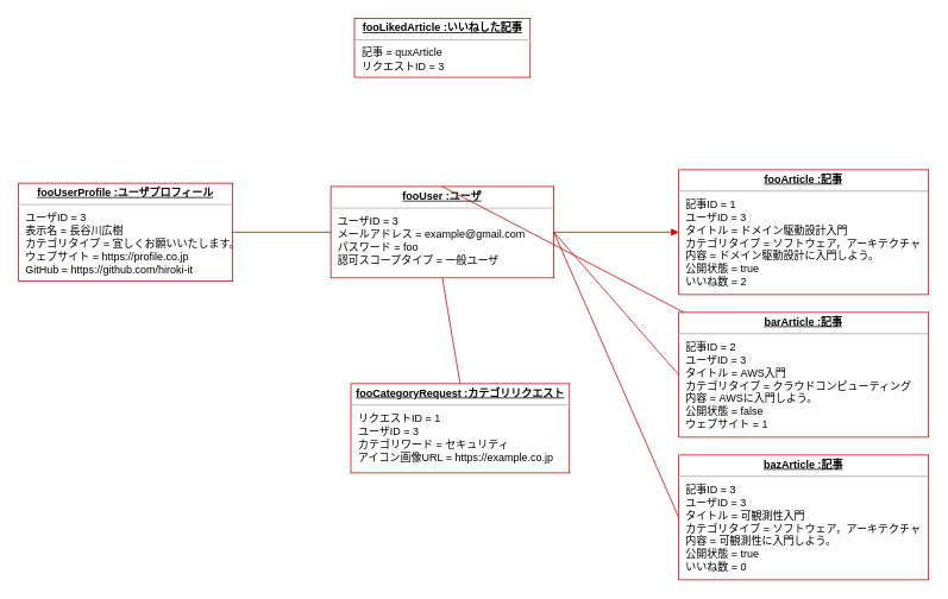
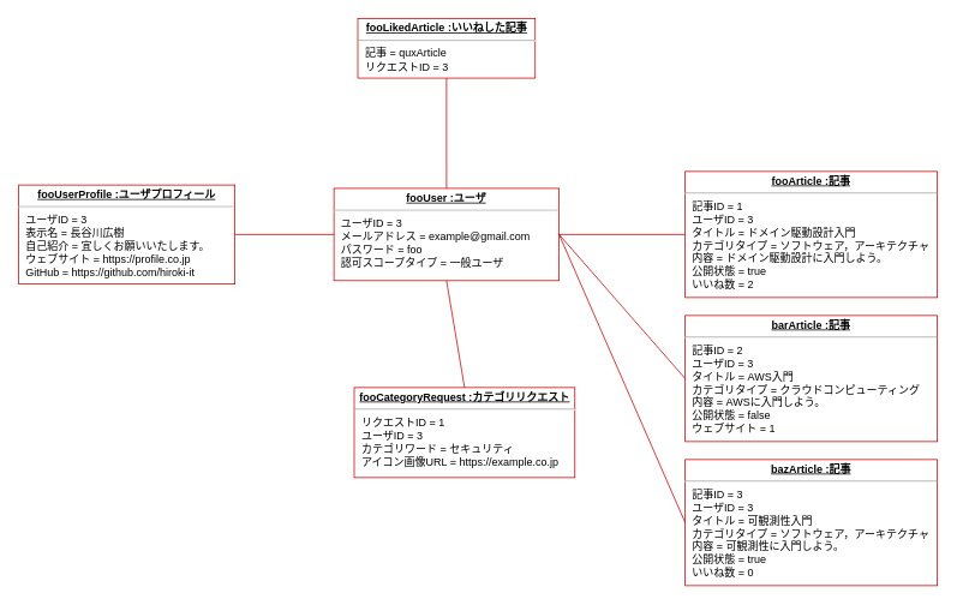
  <mxCell id="0" />
  <mxCell id="1" parent="0" />
  <mxCell id="2" value="&lt;p style=&quot;margin: 0px ; margin-top: 4px ; text-align: center ; text-decoration: underline&quot;&gt;&lt;b&gt;fooArticle :記事&lt;/b&gt;&lt;/p&gt;&lt;hr&gt;&lt;p style=&quot;margin: 0px 0px 0px 8px&quot;&gt;記事ID = 1&lt;/p&gt;&lt;p style=&quot;margin: 0px 0px 0px 8px&quot;&gt;ユーザID = 3&lt;/p&gt;&lt;p style=&quot;margin: 0px ; margin-left: 8px&quot;&gt;タイトル = ドメイン駆動設計入門&lt;br&gt;カテゴリタイプ = ソフトウェア，アーキテクチャ&lt;br&gt;内容 = ドメイン駆動設計に入門しよう。&lt;/p&gt;&lt;p style=&quot;margin: 0px ; margin-left: 8px&quot;&gt;公開状態 = true&lt;/p&gt;&lt;p style=&quot;margin: 0px ; margin-left: 8px&quot;&gt;いいね数 = 2&lt;/p&gt;" style="verticalAlign=top;align=left;overflow=fill;fontSize=12;fontFamily=Helvetica;html=1;strokeColor=#CC0000;" parent="1" vertex="1"><mxGeometry x="760" y="190" width="280" height="140" as="geometry" /></mxCell>
  <mxCell id="3" value="&lt;p style=&quot;margin: 0px ; margin-top: 4px ; text-align: center ; text-decoration: underline&quot;&gt;&lt;b&gt;barArticle :記事&lt;/b&gt;&lt;/p&gt;&lt;hr&gt;&lt;p style=&quot;margin: 0px 0px 0px 8px&quot;&gt;記事ID = 2&lt;/p&gt;&lt;p style=&quot;margin: 0px 0px 0px 8px&quot;&gt;ユーザID = 3&lt;/p&gt;&lt;p style=&quot;margin: 0px ; margin-left: 8px&quot;&gt;タイトル = AWS入門&lt;br&gt;カテゴリタイプ = クラウドコンピューティング&lt;br&gt;内容 = AWSに入門しよう。&lt;/p&gt;&lt;p style=&quot;margin: 0px ; margin-left: 8px&quot;&gt;公開状態 = false&lt;/p&gt;&lt;p style=&quot;margin: 0px ; margin-left: 8px&quot;&gt;ウェブサイト = 1&lt;br&gt;&lt;/p&gt;" style="verticalAlign=top;align=left;overflow=fill;fontSize=12;fontFamily=Helvetica;html=1;strokeColor=#CC0000;" parent="1" vertex="1"><mxGeometry x="760" y="350" width="280" height="140" as="geometry" /></mxCell>
  <mxCell id="4" value="&lt;p style=&quot;margin: 0px ; margin-top: 4px ; text-align: center ; text-decoration: underline&quot;&gt;&lt;b&gt;bazArticle :記事&lt;/b&gt;&lt;/p&gt;&lt;hr&gt;&lt;p style=&quot;margin: 0px ; margin-left: 8px&quot;&gt;記事ID = 3&lt;/p&gt;&lt;p style=&quot;margin: 0px ; margin-left: 8px&quot;&gt;ユーザID = 3&lt;/p&gt;&lt;p style=&quot;margin: 0px ; margin-left: 8px&quot;&gt;タイトル = 可観測性入門&lt;br&gt;カテゴリタイプ = ソフトウェア，アーキテクチャ&lt;br&gt;内容 = 可観測性に入門しよう。&lt;/p&gt;&lt;p style=&quot;margin: 0px ; margin-left: 8px&quot;&gt;公開状態 = true&lt;/p&gt;&lt;p style=&quot;margin: 0px ; margin-left: 8px&quot;&gt;いいね数 = 0&lt;br&gt;&lt;/p&gt;&lt;p style=&quot;margin: 0px ; margin-left: 8px&quot;&gt;&lt;br&gt;&lt;/p&gt;" style="verticalAlign=top;align=left;overflow=fill;fontSize=12;fontFamily=Helvetica;html=1;strokeColor=#CC0000;" parent="1" vertex="1"><mxGeometry x="760" y="510" width="280" height="140" as="geometry" /></mxCell>
  <mxCell id="5" value="&lt;p style=&quot;margin: 0px ; margin-top: 4px ; text-align: center ; text-decoration: underline&quot;&gt;&lt;b&gt;fooUser :ユーザ&lt;/b&gt;&lt;/p&gt;&lt;hr&gt;&lt;p style=&quot;margin: 0px ; margin-left: 8px&quot;&gt;ユーザID = 3&lt;/p&gt;&lt;p style=&quot;margin: 0px ; margin-left: 8px&quot;&gt;メールアドレス = example@gmail.com&lt;br&gt;パスワード = foo&lt;/p&gt;&lt;p style=&quot;margin: 0px ; margin-left: 8px&quot;&gt;認可スコープタイプ = 一般ユーザ&lt;/p&gt;&lt;p style=&quot;margin: 0px ; margin-left: 8px&quot;&gt;&lt;br&gt;&lt;/p&gt;" style="verticalAlign=top;align=left;overflow=fill;fontSize=12;fontFamily=Helvetica;html=1;strokeColor=#CC0000;" parent="1" vertex="1"><mxGeometry x="370" y="208.75" width="250" height="102.5" as="geometry" /></mxCell>
  <mxCell id="6" value="" style="endArrow=none;html=1;entryX=0;entryY=0.5;entryDx=0;entryDy=0;strokeColor=#CC0000;" parent="1" target="3" edge="1"><mxGeometry width="50" height="50" relative="1" as="geometry"><mxPoint x="620" y="260" as="sourcePoint" /><mxPoint x="660" y="290" as="targetPoint" /></mxGeometry></mxCell>
- <mxCell id="7" value="" style="endArrow=block;html=1;entryX=0;entryY=0.5;entryDx=0;entryDy=0;exitX=1;exitY=0.5;exitDx=0;exitDy=0;strokeColor=#CC0000;" parent="1" source="5" target="2" edge="1"><mxGeometry width="50" height="50" relative="1" as="geometry"><mxPoint x="620" y="435" as="sourcePoint" /><mxPoint x="750" y="445" as="targetPoint" /></mxGeometry></mxCell>
+ <mxCell id="7" value="" style="endArrow=none;html=1;entryX=0;entryY=0.5;entryDx=0;entryDy=0;exitX=1;exitY=0.5;exitDx=0;exitDy=0;strokeColor=#CC0000;" parent="1" source="5" target="2" edge="1"><mxGeometry width="50" height="50" relative="1" as="geometry"><mxPoint x="620" y="435" as="sourcePoint" /><mxPoint x="750" y="445" as="targetPoint" /></mxGeometry></mxCell>
  <mxCell id="8" value="" style="endArrow=none;html=1;entryX=0;entryY=0.5;entryDx=0;entryDy=0;exitX=1;exitY=0.5;exitDx=0;exitDy=0;strokeColor=#CC0000;" parent="1" source="5" target="4" edge="1"><mxGeometry width="50" height="50" relative="1" as="geometry"><mxPoint x="610" y="485" as="sourcePoint" /><mxPoint x="730" y="485" as="targetPoint" /></mxGeometry></mxCell>
  <mxCell id="9" value="&lt;p style=&quot;margin: 0px ; margin-top: 4px ; text-align: center ; text-decoration: underline&quot;&gt;&lt;b&gt;fooCategoryRequest :カテゴリリクエスト&lt;/b&gt;&lt;/p&gt;&lt;hr&gt;&lt;p style=&quot;margin: 0px 0px 0px 8px&quot;&gt;リクエストID = 1&lt;/p&gt;&lt;p style=&quot;margin: 0px 0px 0px 8px&quot;&gt;ユーザID = 3&lt;/p&gt;&lt;p style=&quot;margin: 0px 0px 0px 8px&quot;&gt;カテゴリワード = セキュリティ&lt;/p&gt;&lt;p style=&quot;margin: 0px 0px 0px 8px&quot;&gt;アイコン画像URL = https://example.co.jp&lt;/p&gt;" style="verticalAlign=top;align=left;overflow=fill;fontSize=12;fontFamily=Helvetica;html=1;strokeColor=#CC0000;" parent="1" vertex="1"><mxGeometry x="392.5" y="430" width="245" height="100" as="geometry" /></mxCell>
  <mxCell id="10" value="&lt;p style=&quot;margin: 0px ; margin-top: 4px ; text-align: center ; text-decoration: underline&quot;&gt;&lt;b&gt;fooLikedArticle :いいねした記事&lt;/b&gt;&lt;/p&gt;&lt;hr&gt;&lt;p style=&quot;margin: 0px 0px 0px 8px&quot;&gt;記事 = quxArticle&lt;/p&gt;&lt;p style=&quot;margin: 0px 0px 0px 8px&quot;&gt;リクエストID = 3&lt;/p&gt;" style="verticalAlign=top;align=left;overflow=fill;fontSize=12;fontFamily=Helvetica;html=1;strokeColor=#CC0000;" parent="1" vertex="1"><mxGeometry x="396.5" y="20" width="197" height="66.25" as="geometry" /></mxCell>
  <mxCell id="11" value="" style="endArrow=none;html=1;entryX=0.5;entryY=0;entryDx=0;entryDy=0;exitX=0.5;exitY=1;exitDx=0;exitDy=0;strokeColor=#CC0000;" parent="1" source="5" target="9" edge="1"><mxGeometry width="50" height="50" relative="1" as="geometry"><mxPoint x="460" y="352.5" as="sourcePoint" /><mxPoint x="580" y="632.5" as="targetPoint" /></mxGeometry></mxCell>
- <mxCell id="12" value="" style="endArrow=none;html=1;exitX=0.5;exitY=0;exitDx=0;exitDy=0;strokeColor=#CC0000;" parent="1" source="5" target="3" edge="1"><mxGeometry width="50" height="50" relative="1" as="geometry"><mxPoint x="300" y="290" as="sourcePoint" /><mxPoint x="300" y="387.5" as="targetPoint" /></mxGeometry></mxCell>
- <mxCell id="13" value="&lt;p style=&quot;margin: 0px ; margin-top: 4px ; text-align: center ; text-decoration: underline&quot;&gt;&lt;b&gt;fooUserProfile :ユーザプロフィール&lt;/b&gt;&lt;/p&gt;&lt;hr&gt;&lt;p style=&quot;margin: 0px 0px 0px 8px&quot;&gt;ユーザID = 3&lt;/p&gt;&lt;p style=&quot;margin: 0px 0px 0px 8px&quot;&gt;表示名 = 長谷川広樹&lt;/p&gt;&lt;p style=&quot;margin: 0px 0px 0px 8px&quot;&gt;カテゴリタイプ = 宜しくお願いいたします。&lt;/p&gt;&lt;p style=&quot;margin: 0px 0px 0px 8px&quot;&gt;ウェブサイト = https://profile.co.jp&lt;/p&gt;&lt;p style=&quot;margin: 0px 0px 0px 8px&quot;&gt;GitHub =&amp;nbsp;https://github.com/hiroki-it&lt;/p&gt;&lt;p style=&quot;margin: 0px 0px 0px 8px&quot;&gt;&lt;br&gt;&lt;/p&gt;" style="verticalAlign=top;align=left;overflow=fill;fontSize=12;fontFamily=Helvetica;html=1;strokeColor=#CC0000;" parent="1" vertex="1"><mxGeometry x="20" y="205" width="240" height="110" as="geometry" /></mxCell>
+ <mxCell id="12" value="" style="endArrow=none;html=1;entryX=0.5;entryY=1;entryDx=0;entryDy=0;exitX=0.5;exitY=0;exitDx=0;exitDy=0;strokeColor=#CC0000;" parent="1" source="5" target="10" edge="1"><mxGeometry width="50" height="50" relative="1" as="geometry"><mxPoint x="300" y="290" as="sourcePoint" /><mxPoint x="300" y="387.5" as="targetPoint" /></mxGeometry></mxCell>
+ <mxCell id="13" value="&lt;p style=&quot;margin: 0px ; margin-top: 4px ; text-align: center ; text-decoration: underline&quot;&gt;&lt;b&gt;fooUserProfile :ユーザプロフィール&lt;/b&gt;&lt;/p&gt;&lt;hr&gt;&lt;p style=&quot;margin: 0px 0px 0px 8px&quot;&gt;ユーザID = 3&lt;/p&gt;&lt;p style=&quot;margin: 0px 0px 0px 8px&quot;&gt;表示名 = 長谷川広樹&lt;/p&gt;&lt;p style=&quot;margin: 0px 0px 0px 8px&quot;&gt;自己紹介 = 宜しくお願いいたします。&lt;/p&gt;&lt;p style=&quot;margin: 0px 0px 0px 8px&quot;&gt;ウェブサイト = https://profile.co.jp&lt;/p&gt;&lt;p style=&quot;margin: 0px 0px 0px 8px&quot;&gt;GitHub =&amp;nbsp;https://github.com/hiroki-it&lt;/p&gt;&lt;p style=&quot;margin: 0px 0px 0px 8px&quot;&gt;&lt;br&gt;&lt;/p&gt;" style="verticalAlign=top;align=left;overflow=fill;fontSize=12;fontFamily=Helvetica;html=1;strokeColor=#CC0000;" parent="1" vertex="1"><mxGeometry x="20" y="205" width="240" height="110" as="geometry" /></mxCell>
  <mxCell id="14" value="" style="endArrow=none;html=1;entryX=1;entryY=0.5;entryDx=0;entryDy=0;exitX=0;exitY=0.5;exitDx=0;exitDy=0;strokeColor=#CC0000;" parent="1" source="5" target="13" edge="1"><mxGeometry width="50" height="50" relative="1" as="geometry"><mxPoint x="290" y="293.12" as="sourcePoint" /><mxPoint x="290" y="390.62" as="targetPoint" /></mxGeometry></mxCell>
